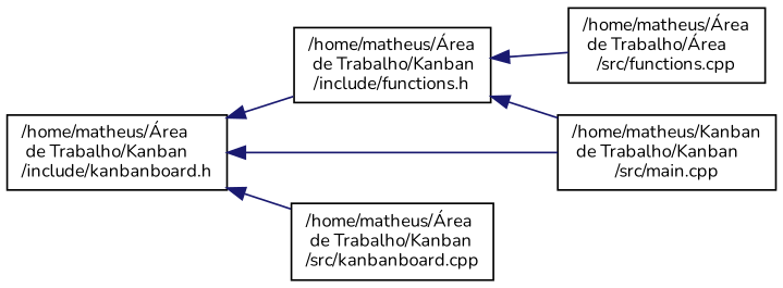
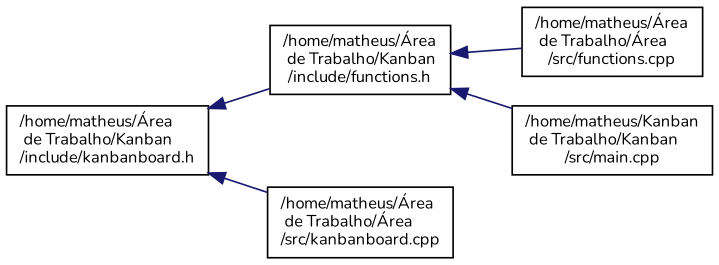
  digraph {
    fontname=Nunito
    rankdir=LR
    node [color=black fillcolor=white fontname=Nunito fontsize=10 shape=record style=filled]
    edge [color=midnightblue dir=back fontname=Nunito fontsize=10 labelfontname=Helvetica labelfontsize=10 style=solid]
    n1 [height=0.2 label="/home/matheus/Área\l de Trabalho/Kanban\l/include/functions.h" width=0.4]
    n2 [height=0.2 label="/home/matheus/Área\l de Trabalho/Área\l/src/functions.cpp" width=0.4]
    n3 [height=0.2 label="/home/matheus/Kanban\l de Trabalho/Kanban\l/src/main.cpp" width=0.4]
    n4 [height=0.2 label="/home/matheus/Área\l de Trabalho/Kanban\l/include/kanbanboard.h" width=0.4]
-   n5 [height=0.2 label="/home/matheus/Área\l de Trabalho/Kanban\l/src/kanbanboard.cpp" width=0.4]
+   n5 [height=0.2 label="/home/matheus/Área\l de Trabalho/Área\l/src/kanbanboard.cpp" width=0.4]
    n1 -> n2
    n1 -> n3
    n4 -> n1
-   n4 -> n3
    n4 -> n5
  }
